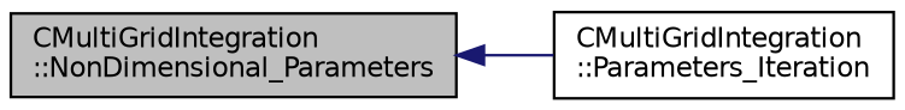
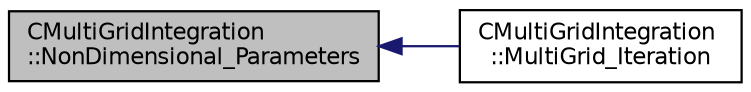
  digraph {
    rankdir=LR
    node [color=black fontname=Helvetica fontsize=10 shape=record style=filled]
    n1 [fillcolor=grey75 fontcolor=black height=0.2 label="CMultiGridIntegration\l::NonDimensional_Parameters" width=0.4]
-   n2 [fillcolor=white height=0.2 label="CMultiGridIntegration\l::Parameters_Iteration" width=0.4]
+   n2 [fillcolor=white height=0.2 label="CMultiGridIntegration\l::MultiGrid_Iteration" width=0.4]
    n1 -> n2 [color=midnightblue dir=back fontname=Helvetica fontsize=10 labelfontname=Helvetica labelfontsize=10 style=solid]
  }
